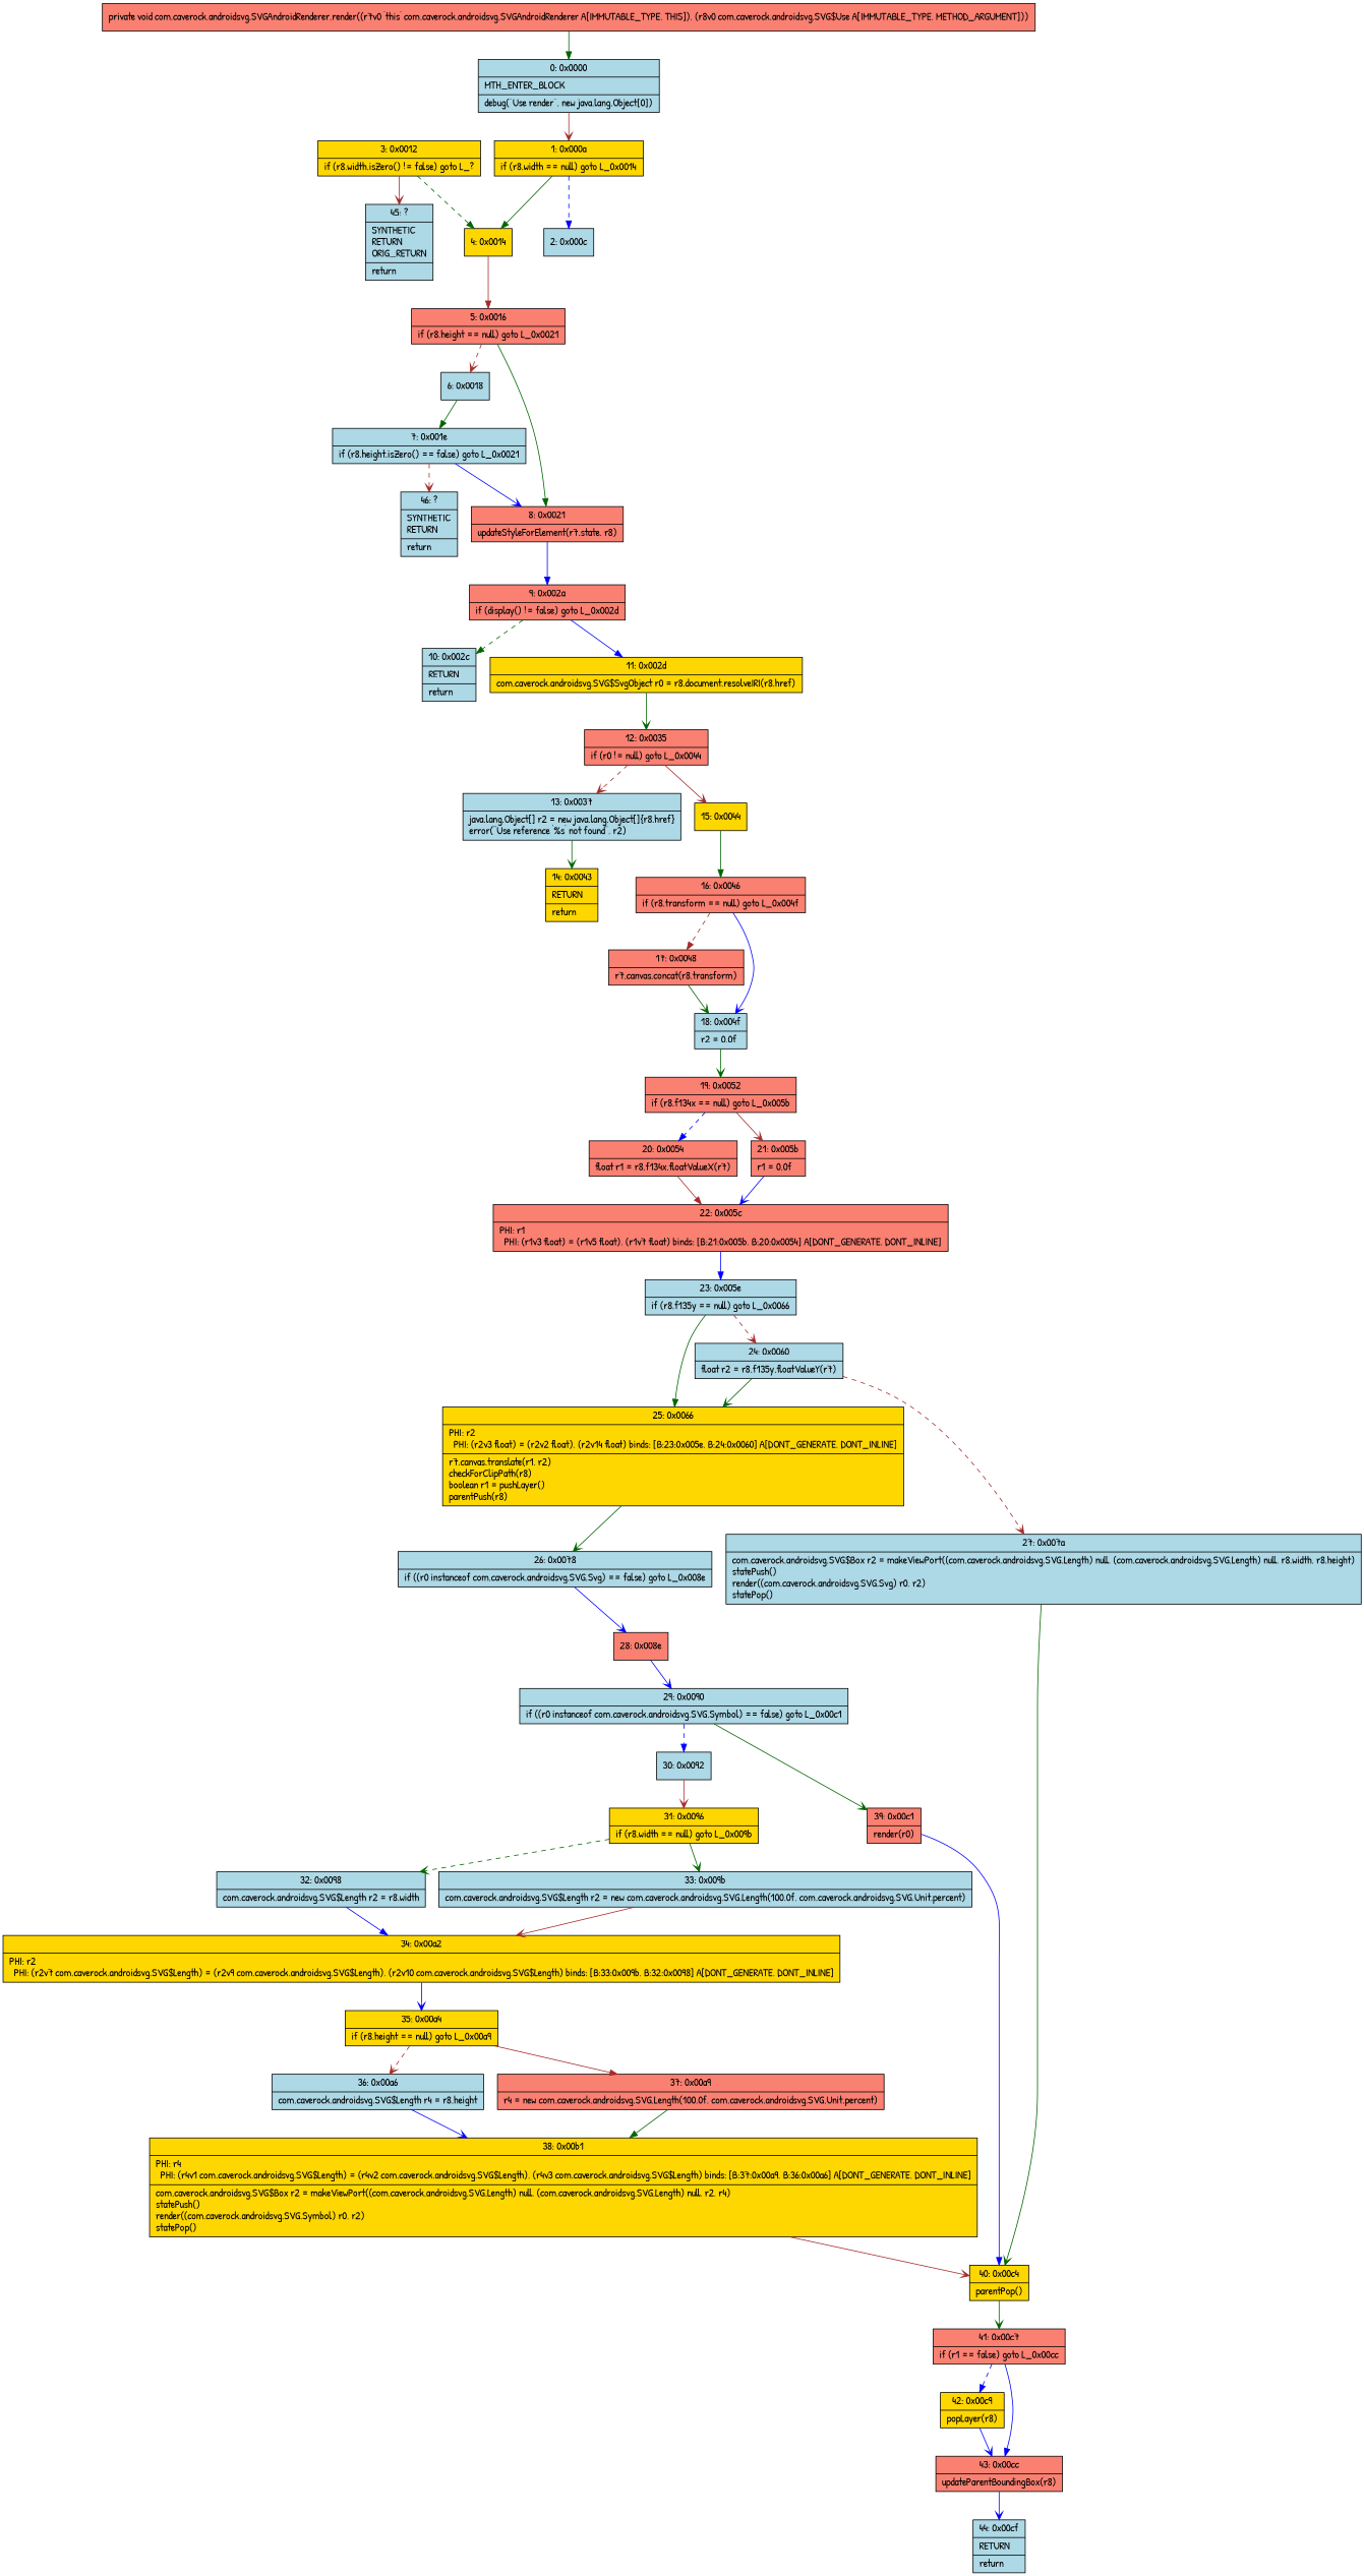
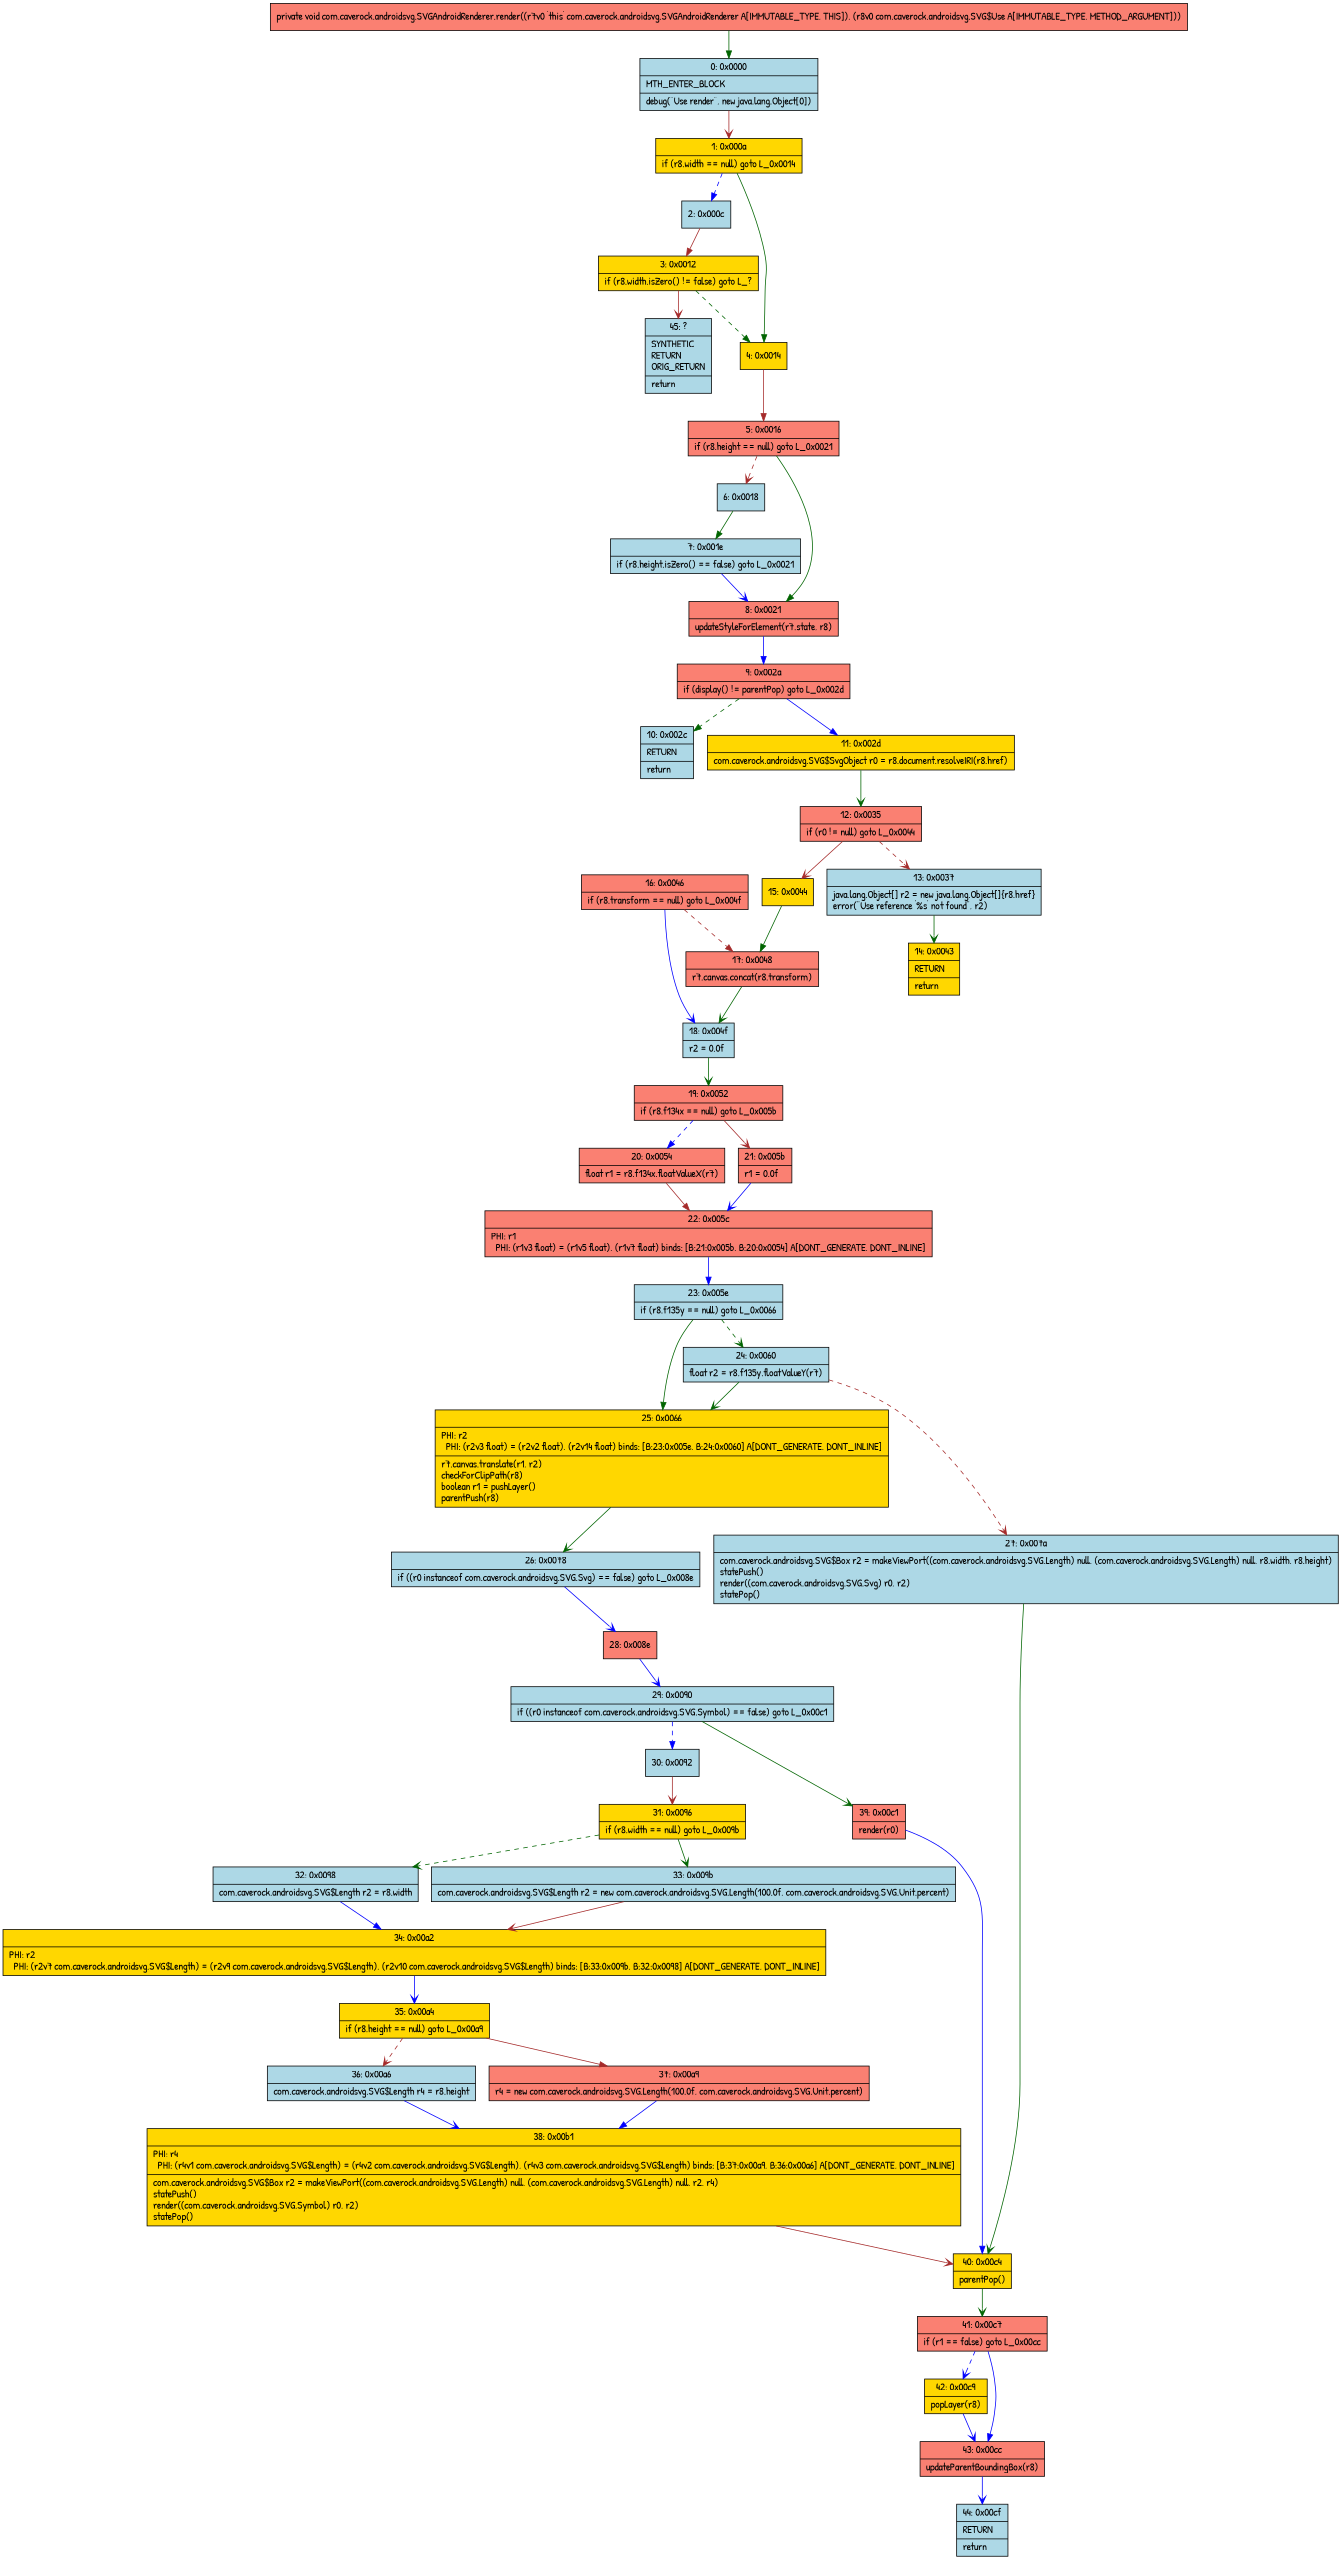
  digraph {
    fontname="Patrick Hand"
    node [fillcolor=lightblue fontname="Patrick Hand" shape=record style=filled]
    edge [arrowhead=vee color=blue fontname="Patrick Hand"]
    n1 [label="{0\:\ 0x0000|MTH_ENTER_BLOCK\l|debug(\"Use render\", new java.lang.Object[0])\l}"]
    n2 [fillcolor=gold label="{1\:\ 0x000a|if (r8.width == null) goto L_0x0014\l}"]
    n3 [label="{2\:\ 0x000c}"]
    n4 [fillcolor=gold label="{4\:\ 0x0014}"]
    n5 [fillcolor=gold label="{3\:\ 0x0012|if (r8.width.isZero() != false) goto L_?\l}"]
    n6 [fillcolor=salmon label="{5\:\ 0x0016|if (r8.height == null) goto L_0x0021\l}"]
    n7 [label="{45\:\ ?|SYNTHETIC\lRETURN\lORIG_RETURN\l|return\l}"]
    n8 [label="{6\:\ 0x0018}"]
    n9 [fillcolor=salmon label="{8\:\ 0x0021|updateStyleForElement(r7.state, r8)\l}"]
    n10 [label="{7\:\ 0x001e|if (r8.height.isZero() == false) goto L_0x0021\l}"]
-   n11 [fillcolor=salmon label="{9\:\ 0x002a|if (display() != false) goto L_0x002d\l}"]
-   n12 [label="{46\:\ ?|SYNTHETIC\lRETURN\l|return\l}"]
+   n11 [fillcolor=salmon label="{9\:\ 0x002a|if (display() != parentPop) goto L_0x002d\l}"]
    n13 [label="{10\:\ 0x002c|RETURN\l|return\l}"]
    n14 [fillcolor=gold label="{11\:\ 0x002d|com.caverock.androidsvg.SVG$SvgObject r0 = r8.document.resolveIRI(r8.href)\l}"]
    n15 [fillcolor=salmon label="{12\:\ 0x0035|if (r0 != null) goto L_0x0044\l}"]
    n16 [label="{13\:\ 0x0037|java.lang.Object[] r2 = new java.lang.Object[]\{r8.href\}\lerror(\"Use reference '%s' not found\", r2)\l}"]
    n17 [fillcolor=gold label="{15\:\ 0x0044}"]
    n18 [fillcolor=gold label="{14\:\ 0x0043|RETURN\l|return\l}"]
    n19 [fillcolor=salmon label="{16\:\ 0x0046|if (r8.transform == null) goto L_0x004f\l}"]
    n20 [fillcolor=salmon label="{17\:\ 0x0048|r7.canvas.concat(r8.transform)\l}"]
    n21 [label="{18\:\ 0x004f|r2 = 0.0f\l}"]
    n22 [fillcolor=salmon label="{19\:\ 0x0052|if (r8.f134x == null) goto L_0x005b\l}"]
    n23 [fillcolor=salmon label="{20\:\ 0x0054|float r1 = r8.f134x.floatValueX(r7)\l}"]
    n24 [fillcolor=salmon label="{21\:\ 0x005b|r1 = 0.0f\l}"]
    n25 [fillcolor=salmon label="{22\:\ 0x005c|PHI: r1 \l  PHI: (r1v3 float) = (r1v5 float), (r1v7 float) binds: [B:21:0x005b, B:20:0x0054] A[DONT_GENERATE, DONT_INLINE]\l}"]
    n26 [label="{23\:\ 0x005e|if (r8.f135y == null) goto L_0x0066\l}"]
    n27 [label="{24\:\ 0x0060|float r2 = r8.f135y.floatValueY(r7)\l}"]
    n28 [fillcolor=gold label="{25\:\ 0x0066|PHI: r2 \l  PHI: (r2v3 float) = (r2v2 float), (r2v14 float) binds: [B:23:0x005e, B:24:0x0060] A[DONT_GENERATE, DONT_INLINE]\l|r7.canvas.translate(r1, r2)\lcheckForClipPath(r8)\lboolean r1 = pushLayer()\lparentPush(r8)\l}"]
    n29 [label="{27\:\ 0x007a|com.caverock.androidsvg.SVG$Box r2 = makeViewPort((com.caverock.androidsvg.SVG.Length) null, (com.caverock.androidsvg.SVG.Length) null, r8.width, r8.height)\lstatePush()\lrender((com.caverock.androidsvg.SVG.Svg) r0, r2)\lstatePop()\l}"]
    n30 [label="{26\:\ 0x0078|if ((r0 instanceof com.caverock.androidsvg.SVG.Svg) == false) goto L_0x008e\l}"]
    n31 [fillcolor=salmon label="{28\:\ 0x008e}"]
    n32 [fillcolor=gold label="{40\:\ 0x00c4|parentPop()\l}"]
    n33 [label="{29\:\ 0x0090|if ((r0 instanceof com.caverock.androidsvg.SVG.Symbol) == false) goto L_0x00c1\l}"]
    n34 [fillcolor=salmon label="{41\:\ 0x00c7|if (r1 == false) goto L_0x00cc\l}"]
    n35 [label="{30\:\ 0x0092}"]
    n36 [fillcolor=salmon label="{39\:\ 0x00c1|render(r0)\l}"]
    n37 [fillcolor=gold label="{31\:\ 0x0096|if (r8.width == null) goto L_0x009b\l}"]
    n38 [label="{32\:\ 0x0098|com.caverock.androidsvg.SVG$Length r2 = r8.width\l}"]
    n39 [label="{33\:\ 0x009b|com.caverock.androidsvg.SVG$Length r2 = new com.caverock.androidsvg.SVG.Length(100.0f, com.caverock.androidsvg.SVG.Unit.percent)\l}"]
    n40 [fillcolor=gold label="{34\:\ 0x00a2|PHI: r2 \l  PHI: (r2v7 com.caverock.androidsvg.SVG$Length) = (r2v9 com.caverock.androidsvg.SVG$Length), (r2v10 com.caverock.androidsvg.SVG$Length) binds: [B:33:0x009b, B:32:0x0098] A[DONT_GENERATE, DONT_INLINE]\l}"]
    n41 [fillcolor=gold label="{35\:\ 0x00a4|if (r8.height == null) goto L_0x00a9\l}"]
    n42 [label="{36\:\ 0x00a6|com.caverock.androidsvg.SVG$Length r4 = r8.height\l}"]
    n43 [fillcolor=salmon label="{37\:\ 0x00a9|r4 = new com.caverock.androidsvg.SVG.Length(100.0f, com.caverock.androidsvg.SVG.Unit.percent)\l}"]
    n44 [fillcolor=gold label="{38\:\ 0x00b1|PHI: r4 \l  PHI: (r4v1 com.caverock.androidsvg.SVG$Length) = (r4v2 com.caverock.androidsvg.SVG$Length), (r4v3 com.caverock.androidsvg.SVG$Length) binds: [B:37:0x00a9, B:36:0x00a6] A[DONT_GENERATE, DONT_INLINE]\l|com.caverock.androidsvg.SVG$Box r2 = makeViewPort((com.caverock.androidsvg.SVG.Length) null, (com.caverock.androidsvg.SVG.Length) null, r2, r4)\lstatePush()\lrender((com.caverock.androidsvg.SVG.Symbol) r0, r2)\lstatePop()\l}"]
    n45 [fillcolor=gold label="{42\:\ 0x00c9|popLayer(r8)\l}"]
    n46 [fillcolor=salmon label="{43\:\ 0x00cc|updateParentBoundingBox(r8)\l}"]
    n47 [label="{44\:\ 0x00cf|RETURN\l|return\l}"]
    n48 [fillcolor=salmon label="{private void com.caverock.androidsvg.SVGAndroidRenderer.render((r7v0 'this' com.caverock.androidsvg.SVGAndroidRenderer A[IMMUTABLE_TYPE, THIS]), (r8v0 com.caverock.androidsvg.SVG$Use A[IMMUTABLE_TYPE, METHOD_ARGUMENT])) }"]
    n1 -> n2 [color=brown]
    n2 -> n3 [arrowhead=normal style=dashed]
    n2 -> n4 [arrowhead=normal color=darkgreen]
+   n3 -> n5 [arrowhead=normal color=brown]
    n4 -> n6 [arrowhead=normal color=brown]
    n5 -> n4 [arrowhead=normal color=darkgreen style=dashed]
    n5 -> n7 [color=brown]
    n6 -> n8 [color=brown style=dashed]
    n6 -> n9 [arrowhead=normal color=darkgreen]
    n8 -> n10 [arrowhead=normal color=darkgreen]
    n9 -> n11 [arrowhead=normal]
    n10 -> n9
-   n10 -> n12 [color=brown style=dashed]
    n11 -> n13 [arrowhead=normal color=darkgreen style=dashed]
    n11 -> n14 [arrowhead=normal]
    n14 -> n15 [color=darkgreen]
    n15 -> n16 [color=brown style=dashed]
    n15 -> n17 [color=brown]
    n16 -> n18 [color=darkgreen]
-   n17 -> n19 [arrowhead=normal color=darkgreen]
+   n17 -> n20 [arrowhead=normal color=darkgreen]
    n19 -> n20 [arrowhead=normal color=brown style=dashed]
    n19 -> n21
    n20 -> n21 [color=darkgreen]
    n21 -> n22 [color=darkgreen]
    n22 -> n23 [arrowhead=normal style=dashed]
    n22 -> n24 [color=brown]
    n23 -> n25 [arrowhead=normal color=brown]
    n24 -> n25
    n25 -> n26 [arrowhead=normal]
-   n26 -> n27 [color=brown style=dashed]
+   n26 -> n27 [color=darkgreen style=dashed]
    n26 -> n28 [arrowhead=normal color=darkgreen]
    n27 -> n28 [color=darkgreen]
    n27 -> n29 [color=brown style=dashed]
    n28 -> n30 [color=darkgreen]
    n29 -> n32 [color=darkgreen]
    n30 -> n31
    n31 -> n33
    n32 -> n34 [color=darkgreen]
    n33 -> n35 [arrowhead=normal style=dashed]
    n33 -> n36 [color=darkgreen]
-   n34 -> n45 [arrowhead=normal style=dashed]
+   n34 -> n45 [style=dashed]
    n34 -> n46 [arrowhead=normal]
    n35 -> n37 [color=brown]
    n36 -> n32 [arrowhead=normal]
    n37 -> n38 [color=darkgreen style=dashed]
    n37 -> n39 [color=darkgreen]
    n38 -> n40 [arrowhead=normal]
    n39 -> n40 [color=brown]
    n40 -> n41
    n41 -> n42 [color=brown style=dashed]
    n41 -> n43 [arrowhead=normal color=brown]
    n42 -> n44
-   n43 -> n44 [arrowhead=normal color=darkgreen]
+   n43 -> n44 [arrowhead=normal]
    n44 -> n32 [color=brown]
    n45 -> n46
    n46 -> n47
    n48 -> n1 [arrowhead=normal color=darkgreen]
  }
